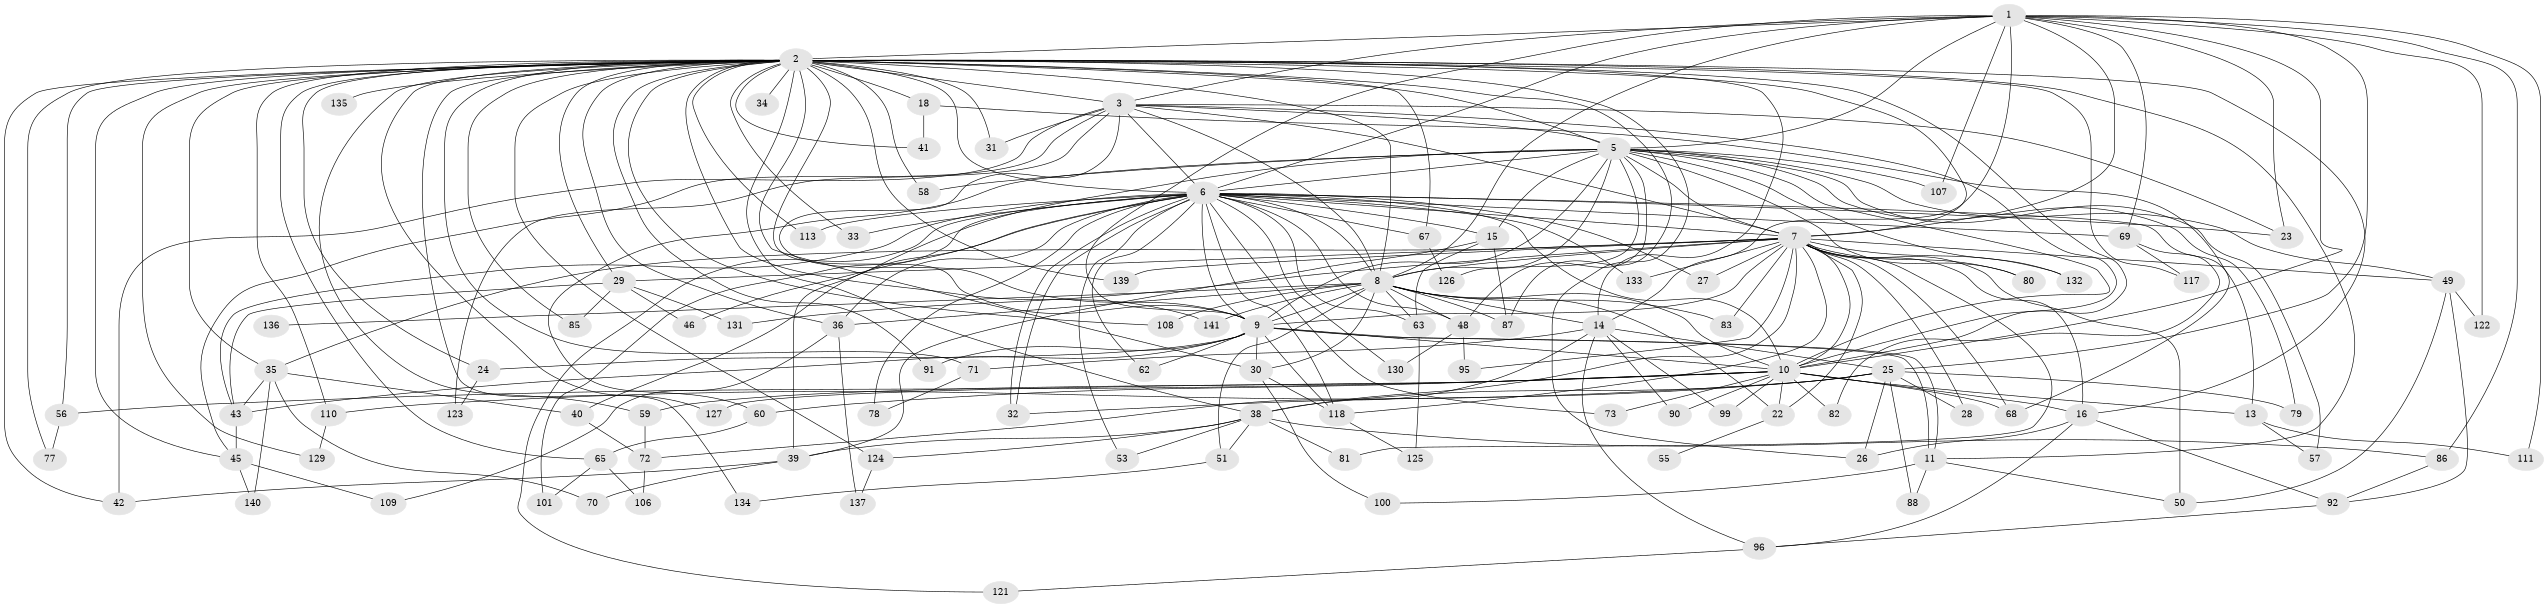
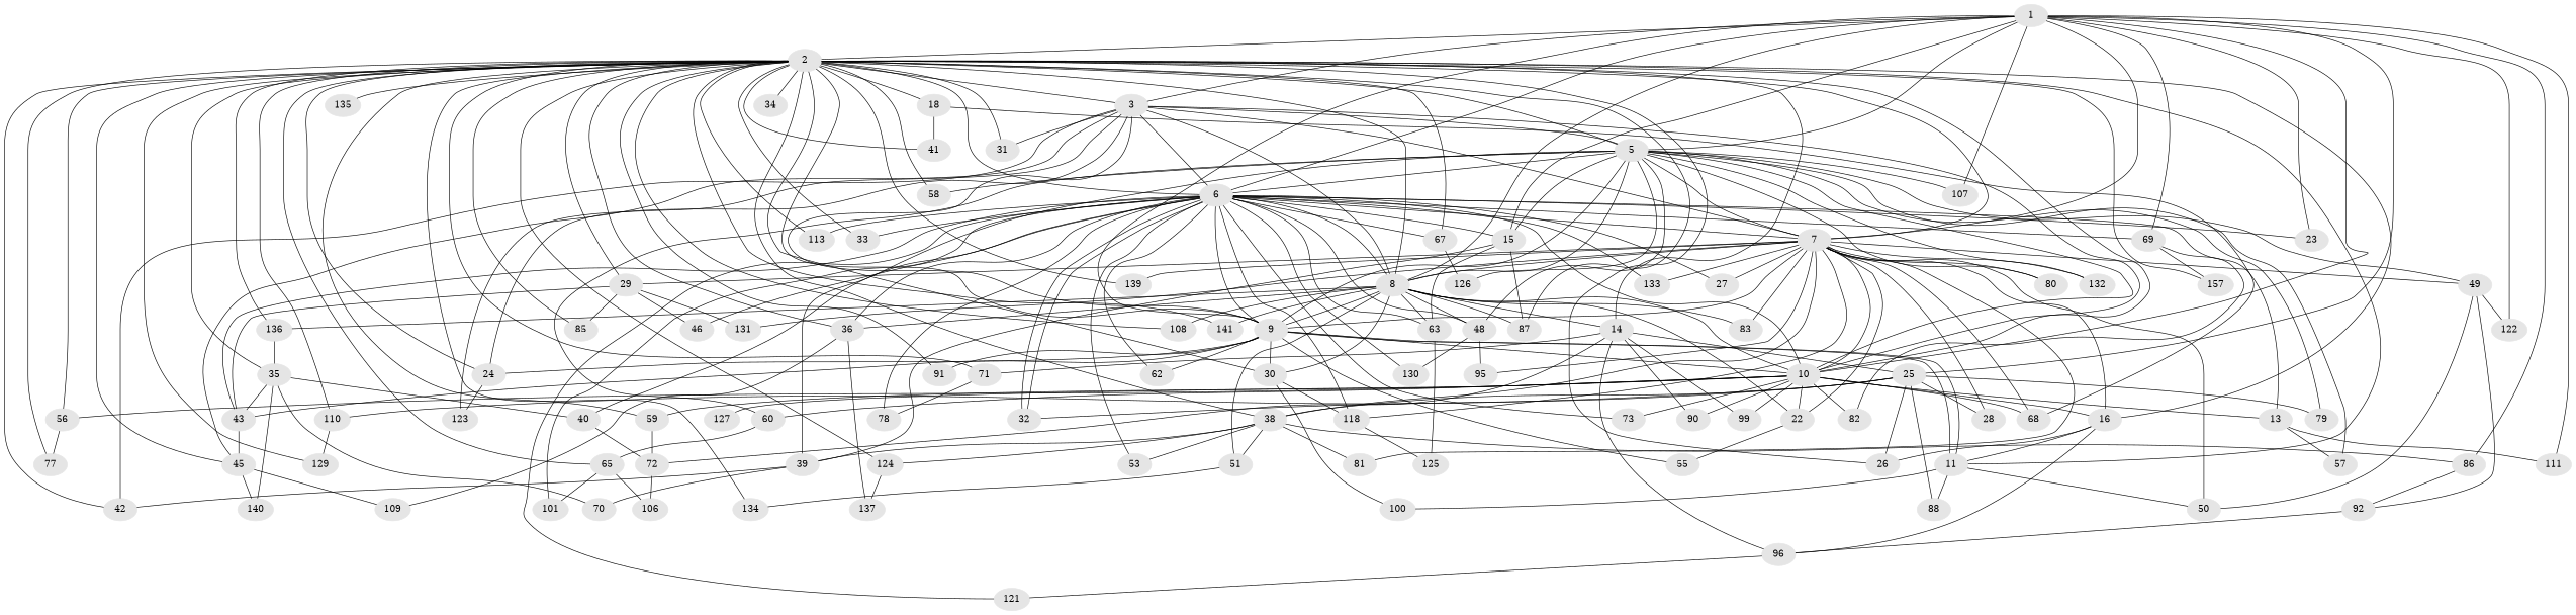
  graph {
    node [color=gray90 style=filled]
    1 [super="+17"]
    2 [super="+4"]
    3
    5 [super="+54"]
    6 [super="+20"]
    7 [super="+21"]
    8 [super="+37"]
    9 [super="+12"]
    10 [super="+94"]
    14 [super="+19"]
    23
    25 [super="+75"]
    69
    86 [super="+128"]
    107
    111
    122
    11 [super="+47"]
    16 [super="+66"]
    18
    24 [super="+115"]
    26 [super="+119"]
    29 [super="+97"]
    30 [super="+114"]
    31
    33
    34
    35 [super="+89"]
    36 [super="+64"]
    38 [super="+93"]
    41
    42 [super="+44"]
    45 [super="+84"]
    56
    58
    59
    65 [super="+76"]
    67
    71
    77
    85
    87 [super="+105"]
    91
    108
    110
    113
-   117
+   117 [label=157]
    124
    127
    129
    134
    135
    139
    141
    123
    15
    39 [super="+116"]
    48 [super="+61"]
    49 [super="+98"]
    57
    60
    79
    80
    126
    132
    13
    27
    32
    40
    43 [super="+112"]
    46
    53
    62
    63 [super="+104"]
    73
    78
    101
    118 [super="+120"]
    121
    130
    133
    22 [super="+52"]
    28
    50
    68 [super="+103"]
    81
    83
    95
    131
    51
    136
    55
    82
    90
    99
    72 [super="+74"]
    96 [super="+102"]
    88
    92 [super="+138"]
    100
    70
    140
    109
    137
    106
    125
    1 -- 2 [weight=2]
    1 -- 3
    1 -- 5
    1 -- 6
    1 -- 7
    1 -- 8
    1 -- 9
    1 -- 10
-   1 -- 14
+   1 -- 15
    1 -- 23
    1 -- 25
    1 -- 69
    1 -- 86
    1 -- 107
    1 -- 111
    1 -- 122
    2 -- 3 [weight=2]
    2 -- 5 [weight=2]
    2 -- 6 [weight=2]
    2 -- 7 [weight=2]
    2 -- 8 [weight=2]
    2 -- 9 [weight=2]
    2 -- 10 [weight=2]
    2 -- 14
    2 -- 11
    2 -- 16
    2 -- 18 [weight=2]
    2 -- 24
    2 -- 26
    2 -- 29 [weight=2]
    2 -- 30
    2 -- 31
    2 -- 33
    2 -- 34 [weight=2]
    2 -- 35
    2 -- 36
    2 -- 38
    2 -- 41
    2 -- 42
    2 -- 45
    2 -- 56
    2 -- 58
    2 -- 59
    2 -- 65
    2 -- 67
    2 -- 71
    2 -- 77
    2 -- 85
    2 -- 87
    2 -- 91
    2 -- 108
    2 -- 110
    2 -- 113
    2 -- 117
    2 -- 124
-   2 -- 127
+   2 -- 136
    2 -- 129
    2 -- 134
    2 -- 135 [weight=2]
    2 -- 139
    2 -- 141
    3 -- 5
    3 -- 6
    3 -- 7
    3 -- 8
    3 -- 9
    3 -- 10
-   3 -- 23
+   3 -- 24
    3 -- 31
    3 -- 42
    3 -- 45
    3 -- 123
    5 -- 6
    5 -- 7
    5 -- 8
    5 -- 9 [weight=3]
    5 -- 10
    5 -- 107
    5 -- 58
    5 -- 15
    5 -- 39
    5 -- 48
    5 -- 49
    5 -- 57
    5 -- 60
    5 -- 79
    5 -- 80
    5 -- 126
    5 -- 132
    6 -- 7
    6 -- 8
    6 -- 9 [weight=2]
    6 -- 10
    6 -- 23
    6 -- 69
    6 -- 33
    6 -- 36
    6 -- 67
    6 -- 113
    6 -- 15
    6 -- 48
    6 -- 13
    6 -- 27
    6 -- 32
    6 -- 32
    6 -- 40
    6 -- 43
    6 -- 46
    6 -- 53
    6 -- 62
    6 -- 63
    6 -- 73
    6 -- 78
    6 -- 101
    6 -- 118
    6 -- 121
    6 -- 130
    6 -- 133
    7 -- 8
    7 -- 9
    7 -- 10
    7 -- 16
    7 -- 29
-   7 -- 35
+   136 -- 35
    7 -- 38
    7 -- 139
    7 -- 49
    7 -- 80
    7 -- 132
    7 -- 27
    7 -- 118
    7 -- 133
    7 -- 22
    7 -- 28
    7 -- 50
    7 -- 68
    7 -- 81
    7 -- 83
    7 -- 95
    7 -- 131
    8 -- 9 [weight=2]
    8 -- 10
    8 -- 14
    8 -- 30
    8 -- 36
    8 -- 87
    8 -- 108
    8 -- 141
    8 -- 48
    8 -- 63
    8 -- 22
    8 -- 83
    8 -- 51
    8 -- 136
    9 -- 10
    9 -- 11
    9 -- 11
    9 -- 24
    9 -- 30
    9 -- 91
    9 -- 43
    9 -- 62
-   9 -- 118
+   9 -- 55
    10 -- 16
    10 -- 56
    10 -- 59
    10 -- 127
    10 -- 60 [weight=2]
    10 -- 13
    10 -- 73
    10 -- 22
    10 -- 68
    10 -- 82
    10 -- 90
    10 -- 99
    14 -- 25
    14 -- 71
    14 -- 90
    14 -- 99
    14 -- 72
    14 -- 96
    25 -- 26
    25 -- 38
    25 -- 110
    25 -- 79
    25 -- 32
    25 -- 28
    25 -- 88
    69 -- 117
    69 -- 82
    86 -- 92
    11 -- 50
    11 -- 88
    11 -- 100
    16 -- 26
    16 -- 96
-   16 -- 92
+   16 -- 11
    18 -- 41
    18 -- 68
    24 -- 123
    29 -- 85
    29 -- 43
    29 -- 46
    29 -- 131
    30 -- 118
    30 -- 100
    35 -- 40
    35 -- 43
    35 -- 70
    35 -- 140
    36 -- 109
    36 -- 137
    38 -- 86
    38 -- 124
    38 -- 39
    38 -- 53
    38 -- 81
    38 -- 51
    45 -- 140
    45 -- 109
    56 -- 77
    59 -- 72
    65 -- 101
    65 -- 106
    67 -- 126
    71 -- 78
    110 -- 129
    124 -- 137
    15 -- 87
    15 -- 39
    15 -- 63
    39 -- 42
    39 -- 70
    48 -- 130
    48 -- 95
    49 -- 122
    49 -- 50
    49 -- 92
    60 -- 65
    13 -- 111
    13 -- 57
    40 -- 72
    43 -- 45
    63 -- 125
    118 -- 125
    22 -- 55
    51 -- 134
    72 -- 106
    96 -- 121
    92 -- 96
  }
